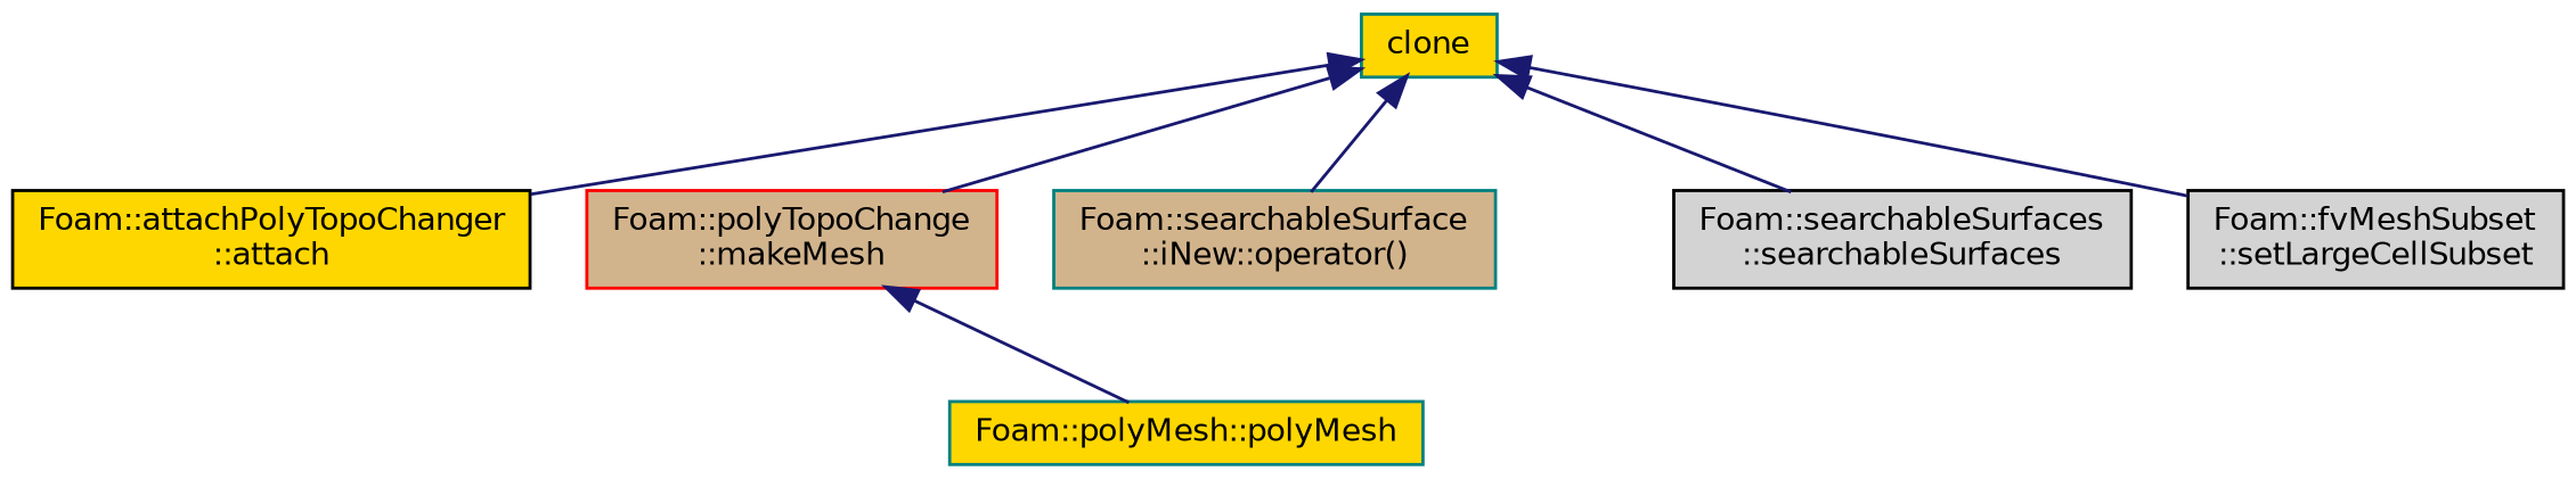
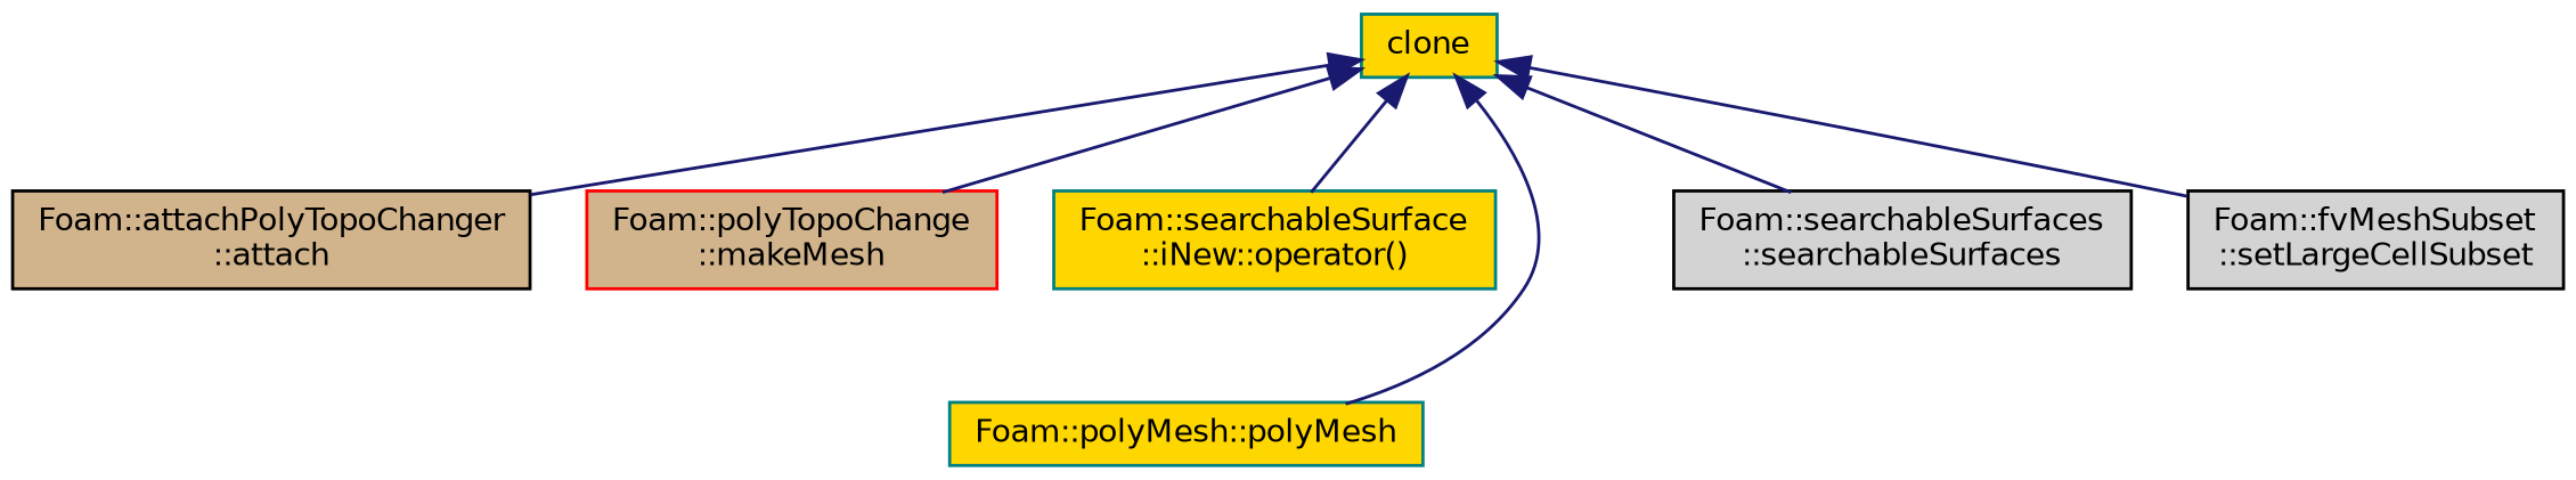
  digraph {
    rankdir=TB
    node [color=teal fillcolor=gold fontname=Helvetica fontsize=10 shape=record style=filled]
    edge [color=midnightblue dir=back fontname=Helvetica fontsize=10 labelfontname=Helvetica labelfontsize=10 style=solid]
    n1 [fontcolor=black height=0.2 label=clone width=0.4]
-   n2 [color=black height=0.2 label="Foam::attachPolyTopoChanger\l::attach" width=0.4]
+   n2 [color=black fillcolor=tan height=0.2 label="Foam::attachPolyTopoChanger\l::attach" width=0.4]
    n3 [color=red fillcolor=tan height=0.2 label="Foam::polyTopoChange\l::makeMesh" width=0.4]
-   n4 [fillcolor=tan height=0.2 label="Foam::searchableSurface\l::iNew::operator()" width=0.4]
+   n4 [height=0.2 label="Foam::searchableSurface\l::iNew::operator()" width=0.4]
    n5 [height=0.2 label="Foam::polyMesh::polyMesh" width=0.4]
    n6 [color=black fillcolor=lightgrey height=0.2 label="Foam::searchableSurfaces\l::searchableSurfaces" width=0.4]
    n7 [color=black fillcolor=lightgrey height=0.2 label="Foam::fvMeshSubset\l::setLargeCellSubset" width=0.4]
    n1 -> n2
    n1 -> n3
    n1 -> n4
-   n3 -> n5
+   n1 -> n5
    n1 -> n6
    n1 -> n7
  }
